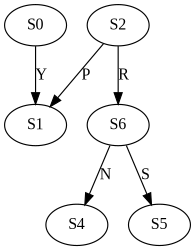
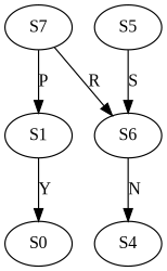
  strict digraph {
    fontname="Liberation Serif"
    node [fontname="Liberation Serif"]
    edge [fontname="Liberation Serif"]
    S0
    S1
-   S2
+   S2 [label=S7]
    n4 [label=S6]
    S4
    S5
-   S0 -> S1 [label=Y]
+   S1 -> S0 [label=Y]
    S2 -> S1 [label=P]
    S2 -> n4 [label=R]
    n4 -> S4 [label=N]
-   n4 -> S5 [label=S]
+   S5 -> n4 [label=S]
  }
